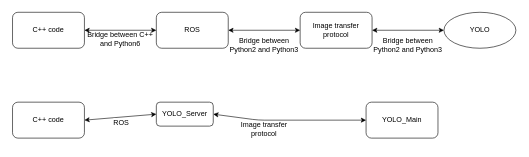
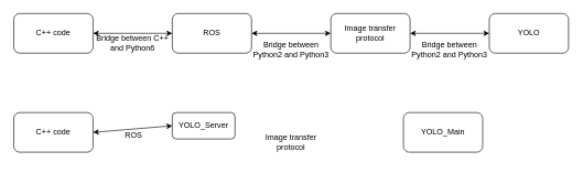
  <mxCell id="0" />
  <mxCell id="1" parent="0" />
  <mxCell id="2" value="C++ code" style="rounded=1;whiteSpace=wrap;html=1;" vertex="1" parent="1"><mxGeometry y="20" width="120" height="60" as="geometry" x="20" /></mxCell>
  <mxCell id="3" value="ROS" style="rounded=1;whiteSpace=wrap;html=1;" vertex="1" parent="1"><mxGeometry x="260" y="20" width="120" height="60" as="geometry" /></mxCell>
  <mxCell id="4" value="Image transfer protocol" style="rounded=1;whiteSpace=wrap;html=1;" vertex="1" parent="1"><mxGeometry x="500" y="20" width="120" height="60" as="geometry" /></mxCell>
- <mxCell id="5" value="YOLO" style="ellipse;whiteSpace=wrap;html=1;" vertex="1" parent="1"><mxGeometry x="740" y="20" width="120" height="60" as="geometry" /></mxCell>
+ <mxCell id="5" value="YOLO" style="rounded=1;whiteSpace=wrap;html=1;" vertex="1" parent="1"><mxGeometry x="740" y="20" width="120" height="60" as="geometry" /></mxCell>
  <mxCell id="6" value="" style="endArrow=classic;startArrow=classic;html=1;entryX=0;entryY=0.5;entryDx=0;entryDy=0;" edge="1" parent="1" source="2" target="3"><mxGeometry width="50" height="50" relative="1" as="geometry"><mxPoint x="120" y="150" as="sourcePoint" /><mxPoint x="170" y="100" as="targetPoint" /></mxGeometry></mxCell>
  <mxCell id="7" value="" style="endArrow=classic;startArrow=classic;html=1;exitX=0;exitY=0.5;exitDx=0;exitDy=0;entryX=1;entryY=0.5;entryDx=0;entryDy=0;" edge="1" parent="1" source="4" target="3"><mxGeometry width="50" height="50" relative="1" as="geometry"><mxPoint x="120" y="150" as="sourcePoint" /><mxPoint x="170" y="100" as="targetPoint" /></mxGeometry></mxCell>
  <mxCell id="8" value="" style="endArrow=classic;startArrow=classic;html=1;exitX=0;exitY=0.5;exitDx=0;exitDy=0;" edge="1" parent="1" source="5" target="4"><mxGeometry width="50" height="50" relative="1" as="geometry"><mxPoint x="120" y="150" as="sourcePoint" /><mxPoint x="600" y="50" as="targetPoint" /></mxGeometry></mxCell>
  <mxCell id="9" value="Bridge between Python2 and Python3" style="text;html=1;strokeColor=none;fillColor=none;align=center;verticalAlign=middle;whiteSpace=wrap;rounded=0;" vertex="1" parent="1"><mxGeometry x="620" y="50" width="120" height="50" as="geometry" /></mxCell>
  <mxCell id="10" value="Bridge between C++ and Python6" style="text;html=1;strokeColor=none;fillColor=none;align=center;verticalAlign=middle;whiteSpace=wrap;rounded=0;" vertex="1" parent="1"><mxGeometry x="140" y="30" width="120" height="70" as="geometry" /></mxCell>
  <mxCell id="11" value="&lt;div&gt;Bridge between Python2 and Python3&lt;/div&gt;" style="text;html=1;strokeColor=none;fillColor=none;align=center;verticalAlign=middle;whiteSpace=wrap;rounded=0;" vertex="1" parent="1"><mxGeometry x="380" y="30" width="120" height="90" as="geometry" /></mxCell>
  <mxCell id="12" value="&lt;div&gt;C++ code&lt;/div&gt;" style="rounded=1;whiteSpace=wrap;html=1;" vertex="1" parent="1"><mxGeometry y="170" width="120" height="60" as="geometry" x="20" /></mxCell>
  <mxCell id="13" value="YOLO_Server" style="rounded=1;whiteSpace=wrap;html=1;" vertex="1" parent="1"><mxGeometry x="260" y="170" width="95" height="40" as="geometry" /></mxCell>
  <mxCell id="14" value="YOLO_Main" style="rounded=1;whiteSpace=wrap;html=1;" vertex="1" parent="1"><mxGeometry x="610" y="170" width="120" height="60" as="geometry" /></mxCell>
  <mxCell id="15" value="" style="endArrow=classic;startArrow=classic;html=1;entryX=1;entryY=0.5;entryDx=0;entryDy=0;exitX=0;exitY=0.5;exitDx=0;exitDy=0;" edge="1" parent="1" source="13" target="12"><mxGeometry width="50" height="50" relative="1" as="geometry"><mxPoint x="30" y="310" as="sourcePoint" /><mxPoint x="80" y="260" as="targetPoint" /></mxGeometry></mxCell>
  <mxCell id="16" value="ROS" style="text;html=1;align=center;verticalAlign=middle;resizable=0;points=[];;labelBackgroundColor=#ffffff;" vertex="1" connectable="0" parent="15"><mxGeometry x="-0.233" y="3" relative="1" as="geometry"><mxPoint x="-14" y="7" as="offset" /></mxGeometry></mxCell>
- <mxCell id="17" value="" style="endArrow=classic;startArrow=classic;html=1;entryX=1;entryY=0.5;entryDx=0;entryDy=0;exitX=0;exitY=0.5;exitDx=0;exitDy=0;" edge="1" parent="1" source="14" target="13"><mxGeometry width="50" height="50" relative="1" as="geometry"><mxPoint x="30" y="310" as="sourcePoint" /><mxPoint x="80" y="260" as="targetPoint" /><Array as="points"><mxPoint x="430" y="200" /></Array></mxGeometry></mxCell>
  <mxCell id="18" value="Image transfer protocol" style="text;html=1;strokeColor=none;fillColor=none;align=center;verticalAlign=middle;whiteSpace=wrap;rounded=0;" vertex="1" parent="1"><mxGeometry x="385" y="190" width="110" height="50" as="geometry" /></mxCell>
